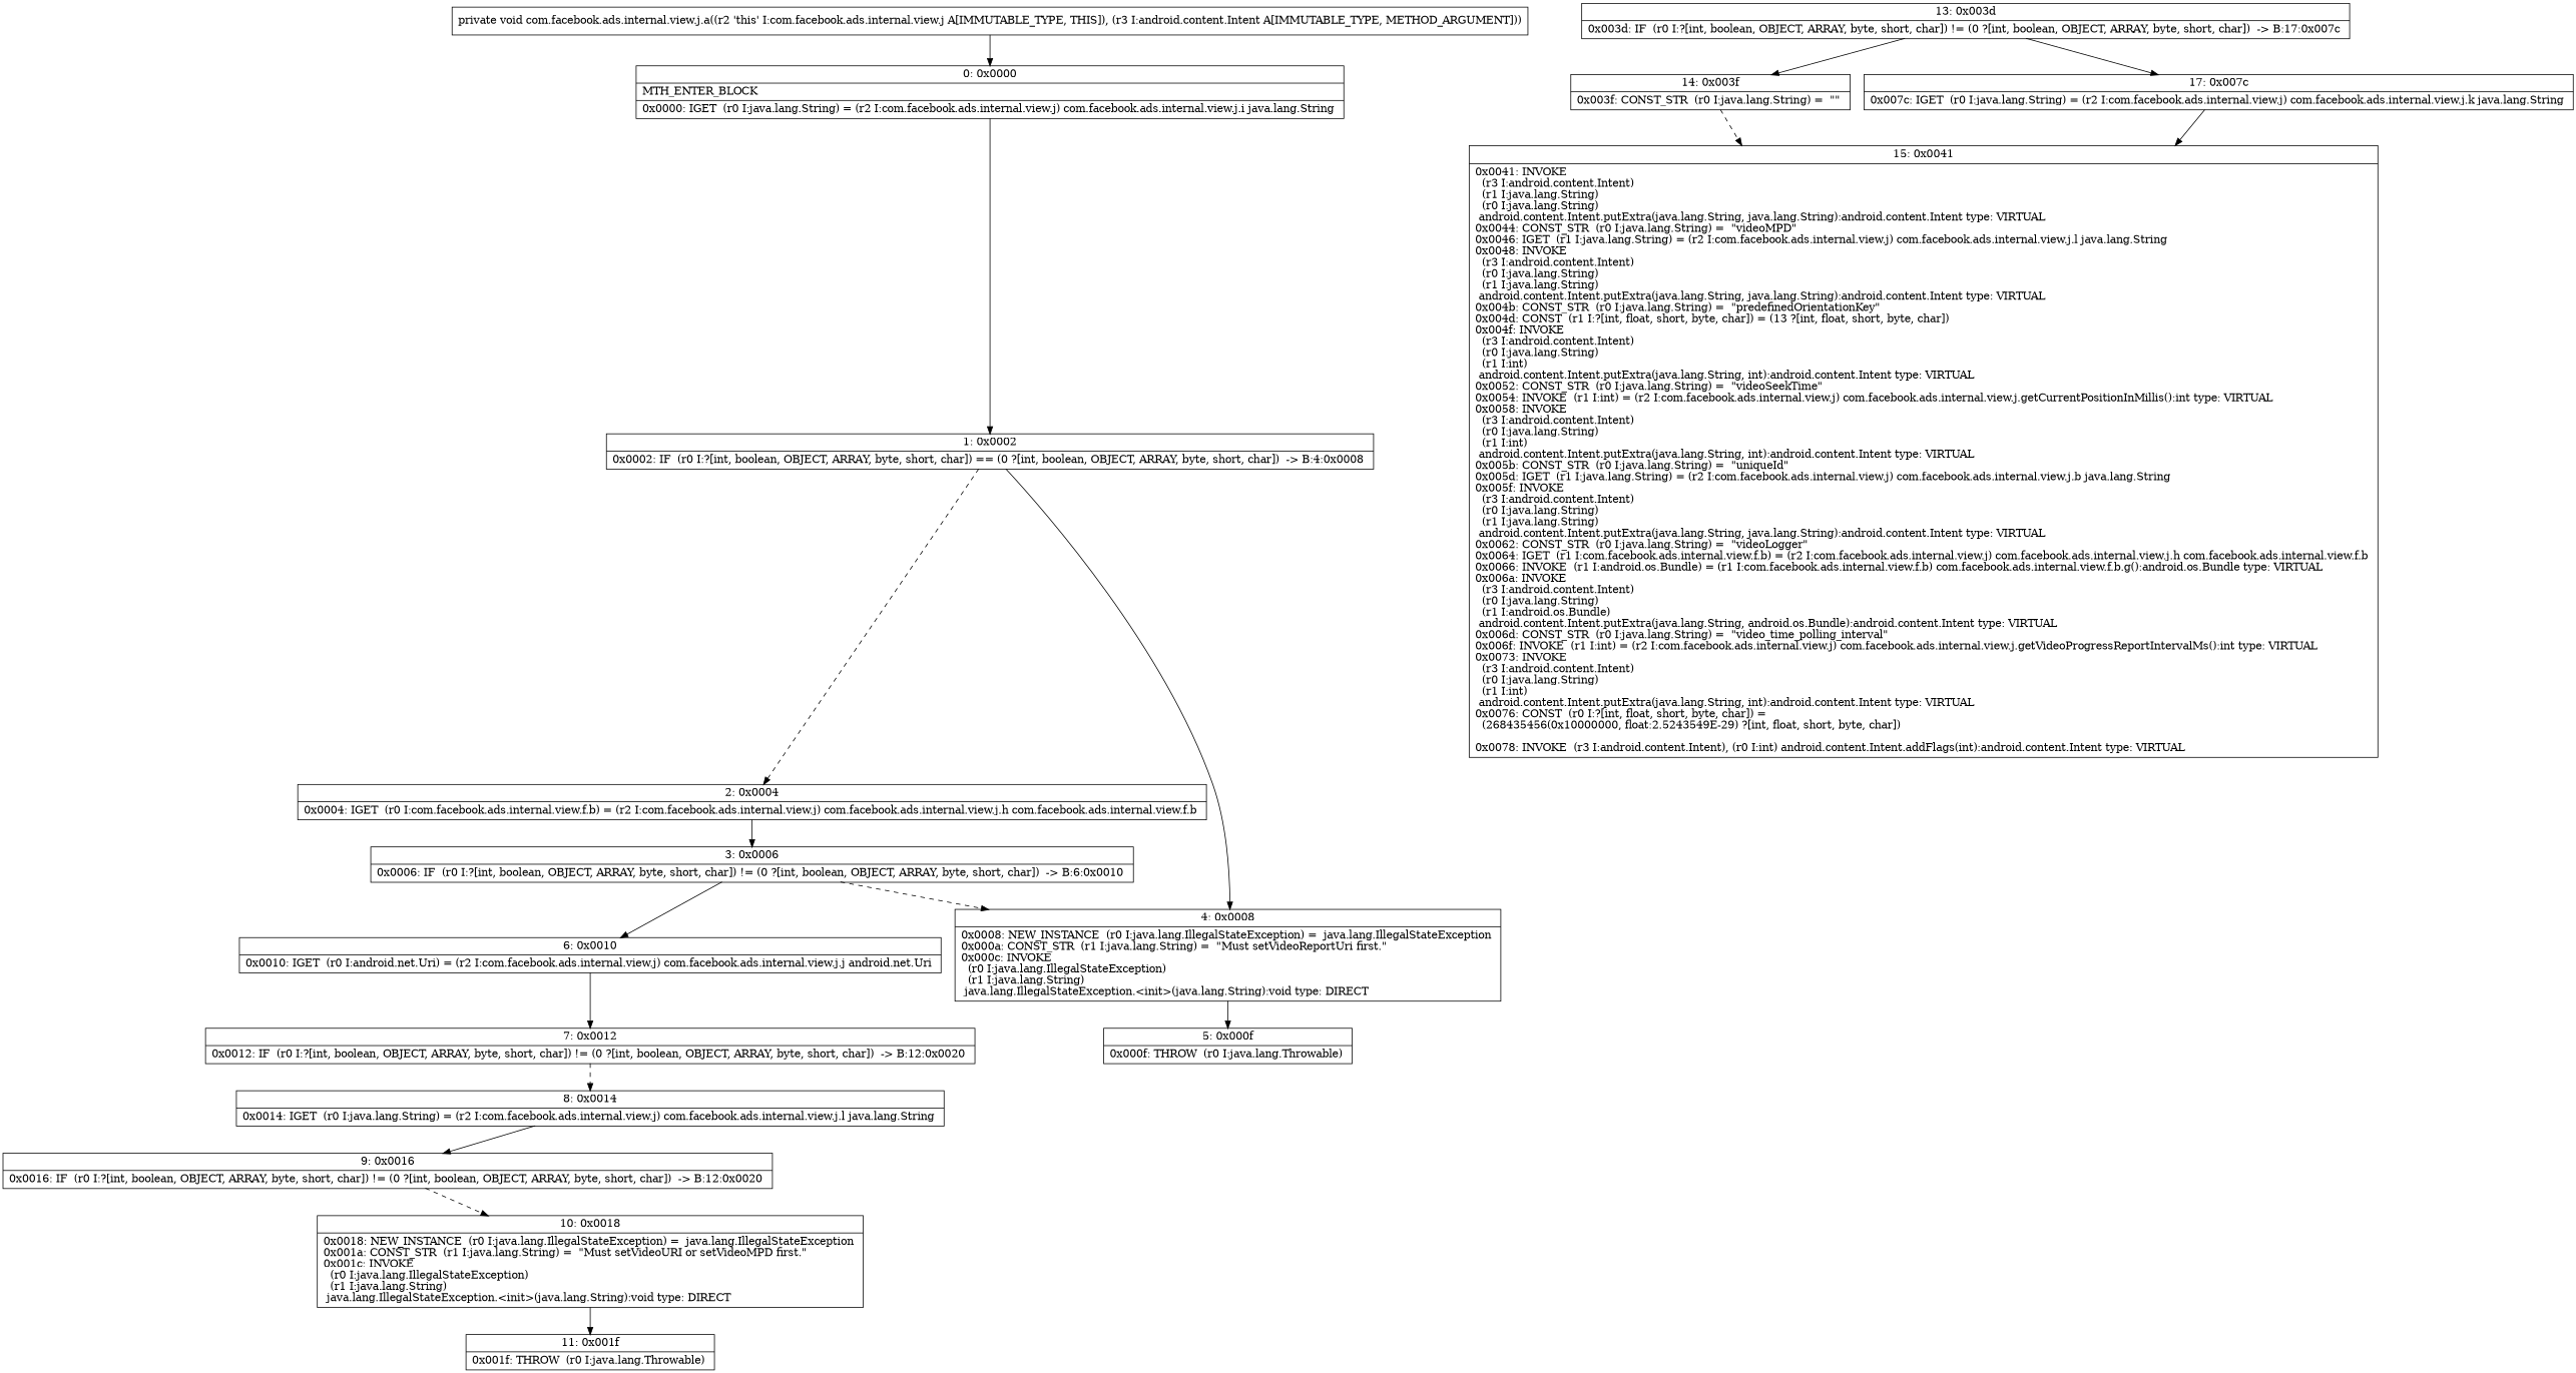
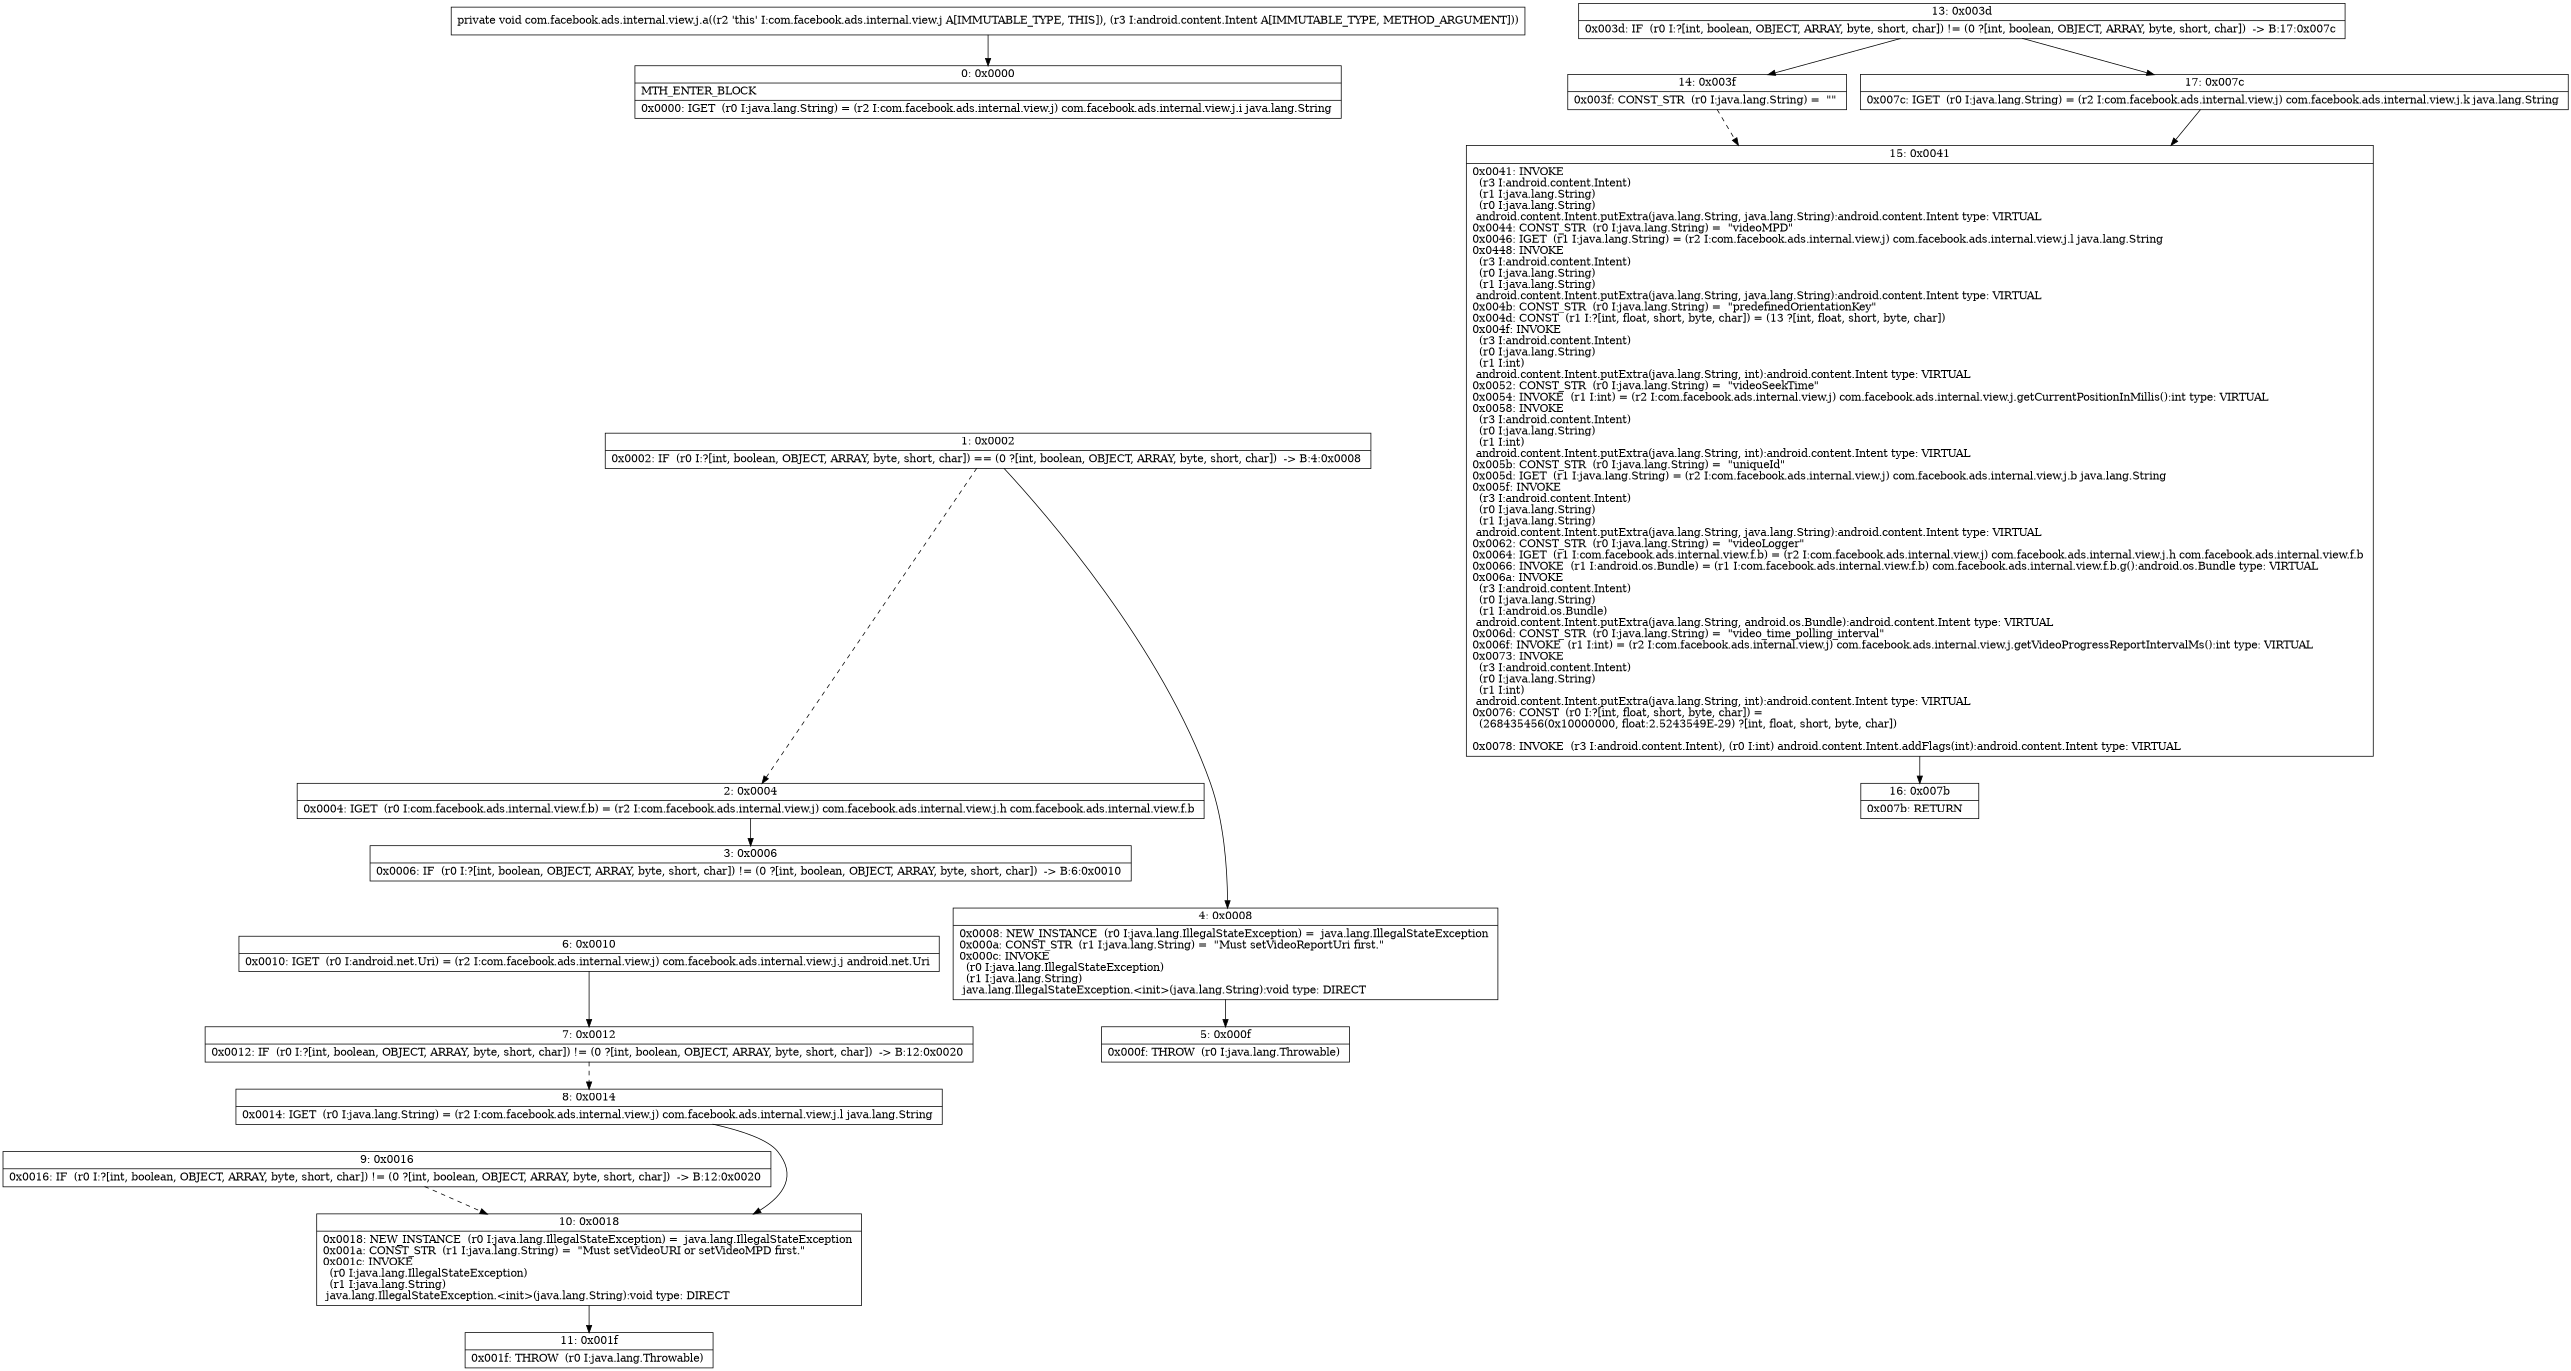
  digraph {
    node [shape=record]
    n1 [label="{0\:\ 0x0000|MTH_ENTER_BLOCK\l|0x0000: IGET  (r0 I:java.lang.String) = (r2 I:com.facebook.ads.internal.view.j) com.facebook.ads.internal.view.j.i java.lang.String \l}"]
    n2 [label="{1\:\ 0x0002|0x0002: IF  (r0 I:?[int, boolean, OBJECT, ARRAY, byte, short, char]) == (0 ?[int, boolean, OBJECT, ARRAY, byte, short, char])  \-\> B:4:0x0008 \l}"]
    n3 [label="{2\:\ 0x0004|0x0004: IGET  (r0 I:com.facebook.ads.internal.view.f.b) = (r2 I:com.facebook.ads.internal.view.j) com.facebook.ads.internal.view.j.h com.facebook.ads.internal.view.f.b \l}"]
    n4 [label="{4\:\ 0x0008|0x0008: NEW_INSTANCE  (r0 I:java.lang.IllegalStateException) =  java.lang.IllegalStateException \l0x000a: CONST_STR  (r1 I:java.lang.String) =  \"Must setVideoReportUri first.\" \l0x000c: INVOKE  \l  (r0 I:java.lang.IllegalStateException)\l  (r1 I:java.lang.String)\l java.lang.IllegalStateException.\<init\>(java.lang.String):void type: DIRECT \l}"]
    n5 [label="{3\:\ 0x0006|0x0006: IF  (r0 I:?[int, boolean, OBJECT, ARRAY, byte, short, char]) != (0 ?[int, boolean, OBJECT, ARRAY, byte, short, char])  \-\> B:6:0x0010 \l}"]
    n6 [label="{5\:\ 0x000f|0x000f: THROW  (r0 I:java.lang.Throwable) \l}"]
    n7 [label="{6\:\ 0x0010|0x0010: IGET  (r0 I:android.net.Uri) = (r2 I:com.facebook.ads.internal.view.j) com.facebook.ads.internal.view.j.j android.net.Uri \l}"]
    n8 [label="{7\:\ 0x0012|0x0012: IF  (r0 I:?[int, boolean, OBJECT, ARRAY, byte, short, char]) != (0 ?[int, boolean, OBJECT, ARRAY, byte, short, char])  \-\> B:12:0x0020 \l}"]
    n9 [label="{8\:\ 0x0014|0x0014: IGET  (r0 I:java.lang.String) = (r2 I:com.facebook.ads.internal.view.j) com.facebook.ads.internal.view.j.l java.lang.String \l}"]
    n10 [label="{9\:\ 0x0016|0x0016: IF  (r0 I:?[int, boolean, OBJECT, ARRAY, byte, short, char]) != (0 ?[int, boolean, OBJECT, ARRAY, byte, short, char])  \-\> B:12:0x0020 \l}"]
    n11 [label="{10\:\ 0x0018|0x0018: NEW_INSTANCE  (r0 I:java.lang.IllegalStateException) =  java.lang.IllegalStateException \l0x001a: CONST_STR  (r1 I:java.lang.String) =  \"Must setVideoURI or setVideoMPD first.\" \l0x001c: INVOKE  \l  (r0 I:java.lang.IllegalStateException)\l  (r1 I:java.lang.String)\l java.lang.IllegalStateException.\<init\>(java.lang.String):void type: DIRECT \l}"]
    n12 [label="{11\:\ 0x001f|0x001f: THROW  (r0 I:java.lang.Throwable) \l}"]
    n13 [label="{13\:\ 0x003d|0x003d: IF  (r0 I:?[int, boolean, OBJECT, ARRAY, byte, short, char]) != (0 ?[int, boolean, OBJECT, ARRAY, byte, short, char])  \-\> B:17:0x007c \l}"]
    n14 [label="{14\:\ 0x003f|0x003f: CONST_STR  (r0 I:java.lang.String) =  \"\" \l}"]
    n15 [label="{17\:\ 0x007c|0x007c: IGET  (r0 I:java.lang.String) = (r2 I:com.facebook.ads.internal.view.j) com.facebook.ads.internal.view.j.k java.lang.String \l}"]
-   n16 [label="{15\:\ 0x0041|0x0041: INVOKE  \l  (r3 I:android.content.Intent)\l  (r1 I:java.lang.String)\l  (r0 I:java.lang.String)\l android.content.Intent.putExtra(java.lang.String, java.lang.String):android.content.Intent type: VIRTUAL \l0x0044: CONST_STR  (r0 I:java.lang.String) =  \"videoMPD\" \l0x0046: IGET  (r1 I:java.lang.String) = (r2 I:com.facebook.ads.internal.view.j) com.facebook.ads.internal.view.j.l java.lang.String \l0x0048: INVOKE  \l  (r3 I:android.content.Intent)\l  (r0 I:java.lang.String)\l  (r1 I:java.lang.String)\l android.content.Intent.putExtra(java.lang.String, java.lang.String):android.content.Intent type: VIRTUAL \l0x004b: CONST_STR  (r0 I:java.lang.String) =  \"predefinedOrientationKey\" \l0x004d: CONST  (r1 I:?[int, float, short, byte, char]) = (13 ?[int, float, short, byte, char]) \l0x004f: INVOKE  \l  (r3 I:android.content.Intent)\l  (r0 I:java.lang.String)\l  (r1 I:int)\l android.content.Intent.putExtra(java.lang.String, int):android.content.Intent type: VIRTUAL \l0x0052: CONST_STR  (r0 I:java.lang.String) =  \"videoSeekTime\" \l0x0054: INVOKE  (r1 I:int) = (r2 I:com.facebook.ads.internal.view.j) com.facebook.ads.internal.view.j.getCurrentPositionInMillis():int type: VIRTUAL \l0x0058: INVOKE  \l  (r3 I:android.content.Intent)\l  (r0 I:java.lang.String)\l  (r1 I:int)\l android.content.Intent.putExtra(java.lang.String, int):android.content.Intent type: VIRTUAL \l0x005b: CONST_STR  (r0 I:java.lang.String) =  \"uniqueId\" \l0x005d: IGET  (r1 I:java.lang.String) = (r2 I:com.facebook.ads.internal.view.j) com.facebook.ads.internal.view.j.b java.lang.String \l0x005f: INVOKE  \l  (r3 I:android.content.Intent)\l  (r0 I:java.lang.String)\l  (r1 I:java.lang.String)\l android.content.Intent.putExtra(java.lang.String, java.lang.String):android.content.Intent type: VIRTUAL \l0x0062: CONST_STR  (r0 I:java.lang.String) =  \"videoLogger\" \l0x0064: IGET  (r1 I:com.facebook.ads.internal.view.f.b) = (r2 I:com.facebook.ads.internal.view.j) com.facebook.ads.internal.view.j.h com.facebook.ads.internal.view.f.b \l0x0066: INVOKE  (r1 I:android.os.Bundle) = (r1 I:com.facebook.ads.internal.view.f.b) com.facebook.ads.internal.view.f.b.g():android.os.Bundle type: VIRTUAL \l0x006a: INVOKE  \l  (r3 I:android.content.Intent)\l  (r0 I:java.lang.String)\l  (r1 I:android.os.Bundle)\l android.content.Intent.putExtra(java.lang.String, android.os.Bundle):android.content.Intent type: VIRTUAL \l0x006d: CONST_STR  (r0 I:java.lang.String) =  \"video_time_polling_interval\" \l0x006f: INVOKE  (r1 I:int) = (r2 I:com.facebook.ads.internal.view.j) com.facebook.ads.internal.view.j.getVideoProgressReportIntervalMs():int type: VIRTUAL \l0x0073: INVOKE  \l  (r3 I:android.content.Intent)\l  (r0 I:java.lang.String)\l  (r1 I:int)\l android.content.Intent.putExtra(java.lang.String, int):android.content.Intent type: VIRTUAL \l0x0076: CONST  (r0 I:?[int, float, short, byte, char]) = \l  (268435456(0x10000000, float:2.5243549E\-29) ?[int, float, short, byte, char])\l \l0x0078: INVOKE  (r3 I:android.content.Intent), (r0 I:int) android.content.Intent.addFlags(int):android.content.Intent type: VIRTUAL \l}"]
+   n16 [label="{15\:\ 0x0041|0x0041: INVOKE  \l  (r3 I:android.content.Intent)\l  (r1 I:java.lang.String)\l  (r0 I:java.lang.String)\l android.content.Intent.putExtra(java.lang.String, java.lang.String):android.content.Intent type: VIRTUAL \l0x0044: CONST_STR  (r0 I:java.lang.String) =  \"videoMPD\" \l0x0046: IGET  (r1 I:java.lang.String) = (r2 I:com.facebook.ads.internal.view.j) com.facebook.ads.internal.view.j.l java.lang.String \l0x0448: INVOKE  \l  (r3 I:android.content.Intent)\l  (r0 I:java.lang.String)\l  (r1 I:java.lang.String)\l android.content.Intent.putExtra(java.lang.String, java.lang.String):android.content.Intent type: VIRTUAL \l0x004b: CONST_STR  (r0 I:java.lang.String) =  \"predefinedOrientationKey\" \l0x004d: CONST  (r1 I:?[int, float, short, byte, char]) = (13 ?[int, float, short, byte, char]) \l0x004f: INVOKE  \l  (r3 I:android.content.Intent)\l  (r0 I:java.lang.String)\l  (r1 I:int)\l android.content.Intent.putExtra(java.lang.String, int):android.content.Intent type: VIRTUAL \l0x0052: CONST_STR  (r0 I:java.lang.String) =  \"videoSeekTime\" \l0x0054: INVOKE  (r1 I:int) = (r2 I:com.facebook.ads.internal.view.j) com.facebook.ads.internal.view.j.getCurrentPositionInMillis():int type: VIRTUAL \l0x0058: INVOKE  \l  (r3 I:android.content.Intent)\l  (r0 I:java.lang.String)\l  (r1 I:int)\l android.content.Intent.putExtra(java.lang.String, int):android.content.Intent type: VIRTUAL \l0x005b: CONST_STR  (r0 I:java.lang.String) =  \"uniqueId\" \l0x005d: IGET  (r1 I:java.lang.String) = (r2 I:com.facebook.ads.internal.view.j) com.facebook.ads.internal.view.j.b java.lang.String \l0x005f: INVOKE  \l  (r3 I:android.content.Intent)\l  (r0 I:java.lang.String)\l  (r1 I:java.lang.String)\l android.content.Intent.putExtra(java.lang.String, java.lang.String):android.content.Intent type: VIRTUAL \l0x0062: CONST_STR  (r0 I:java.lang.String) =  \"videoLogger\" \l0x0064: IGET  (r1 I:com.facebook.ads.internal.view.f.b) = (r2 I:com.facebook.ads.internal.view.j) com.facebook.ads.internal.view.j.h com.facebook.ads.internal.view.f.b \l0x0066: INVOKE  (r1 I:android.os.Bundle) = (r1 I:com.facebook.ads.internal.view.f.b) com.facebook.ads.internal.view.f.b.g():android.os.Bundle type: VIRTUAL \l0x006a: INVOKE  \l  (r3 I:android.content.Intent)\l  (r0 I:java.lang.String)\l  (r1 I:android.os.Bundle)\l android.content.Intent.putExtra(java.lang.String, android.os.Bundle):android.content.Intent type: VIRTUAL \l0x006d: CONST_STR  (r0 I:java.lang.String) =  \"video_time_polling_interval\" \l0x006f: INVOKE  (r1 I:int) = (r2 I:com.facebook.ads.internal.view.j) com.facebook.ads.internal.view.j.getVideoProgressReportIntervalMs():int type: VIRTUAL \l0x0073: INVOKE  \l  (r3 I:android.content.Intent)\l  (r0 I:java.lang.String)\l  (r1 I:int)\l android.content.Intent.putExtra(java.lang.String, int):android.content.Intent type: VIRTUAL \l0x0076: CONST  (r0 I:?[int, float, short, byte, char]) = \l  (268435456(0x10000000, float:2.5243549E\-29) ?[int, float, short, byte, char])\l \l0x0078: INVOKE  (r3 I:android.content.Intent), (r0 I:int) android.content.Intent.addFlags(int):android.content.Intent type: VIRTUAL \l}"]
+   n17 [label="{16\:\ 0x007b|0x007b: RETURN   \l}"]
    n18 [label="{private void com.facebook.ads.internal.view.j.a((r2 'this' I:com.facebook.ads.internal.view.j A[IMMUTABLE_TYPE, THIS]), (r3 I:android.content.Intent A[IMMUTABLE_TYPE, METHOD_ARGUMENT])) }"]
-   n1 -> n2
    n2 -> n3 [style=dashed]
    n2 -> n4
    n3 -> n5
    n4 -> n6
-   n5 -> n4 [style=dashed]
-   n5 -> n7
    n7 -> n8
    n8 -> n9 [style=dashed]
-   n9 -> n10
+   n9 -> n11
    n10 -> n11 [style=dashed]
    n11 -> n12
    n13 -> n14 [style=solid]
    n13 -> n15
    n14 -> n16 [style=dashed]
    n15 -> n16
+   n16 -> n17
    n18 -> n1
  }
